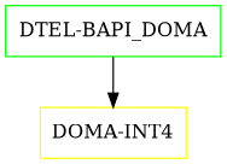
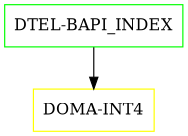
  digraph {
    node [shape=box]
-   "DTEL-BAPI_INDEX" [color=green label="DTEL-BAPI_DOMA"]
+   "DTEL-BAPI_INDEX" [color=green]
    "DOMA-INT4" [color=yellow]
    "DTEL-BAPI_INDEX" -> "DOMA-INT4"
  }
